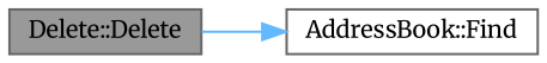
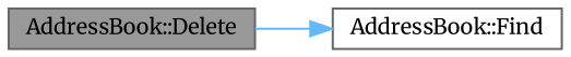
  digraph {
    rankdir=LR
    fontname=Merriweather
    node [fontname=Merriweather fontsize=10 shape=box style=filled]
-   n1 [color=gray40 fillcolor=grey60 fontcolor=black height=0.2 label="Delete::Delete" width=0.4]
+   n1 [color=gray40 fillcolor=grey60 fontcolor=black height=0.2 label="AddressBook::Delete" width=0.4]
    n2 [color=grey40 fillcolor=white height=0.2 label="AddressBook::Find" width=0.4]
    n1 -> n2 [color=steelblue1 fontname=Merriweather fontsize=10 labelfontname=Helvetica labelfontsize=10 style=solid]
  }
